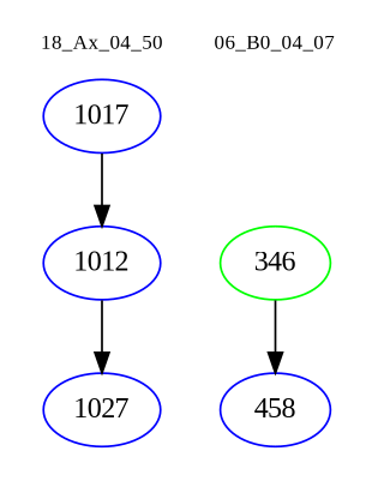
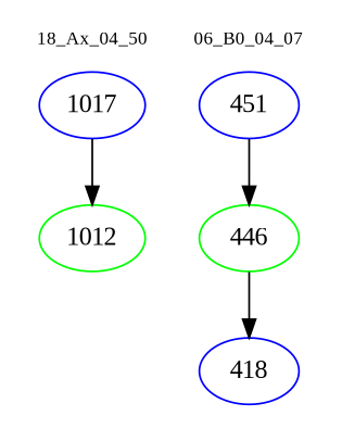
  digraph {
    fontname="Liberation Serif"
    node [color=blue fontname="Liberation Serif"]
    edge [color=black fontname="Liberation Serif"]
    n1 [label=1017]
-   n2 [label=1012]
-   n3 [label=1027]
-   n5 [color=green label=346]
-   n6 [label=458]
+   n2 [color=green label=1012]
+   n4 [label=451]
+   n5 [color=green label=446]
+   n6 [label=418]
    subgraph cluster_1 {
      color=white
      fontsize=10
      label="18_Ax_04_50"
      n1
      n2
-     n3
    }
    subgraph cluster_2 {
      color=white
      fontsize=10
      label="06_B0_04_07"
+     n4
      n5
      n6
    }
    n1 -> n2
-   n2 -> n3
+   n4 -> n5
    n5 -> n6
  }
